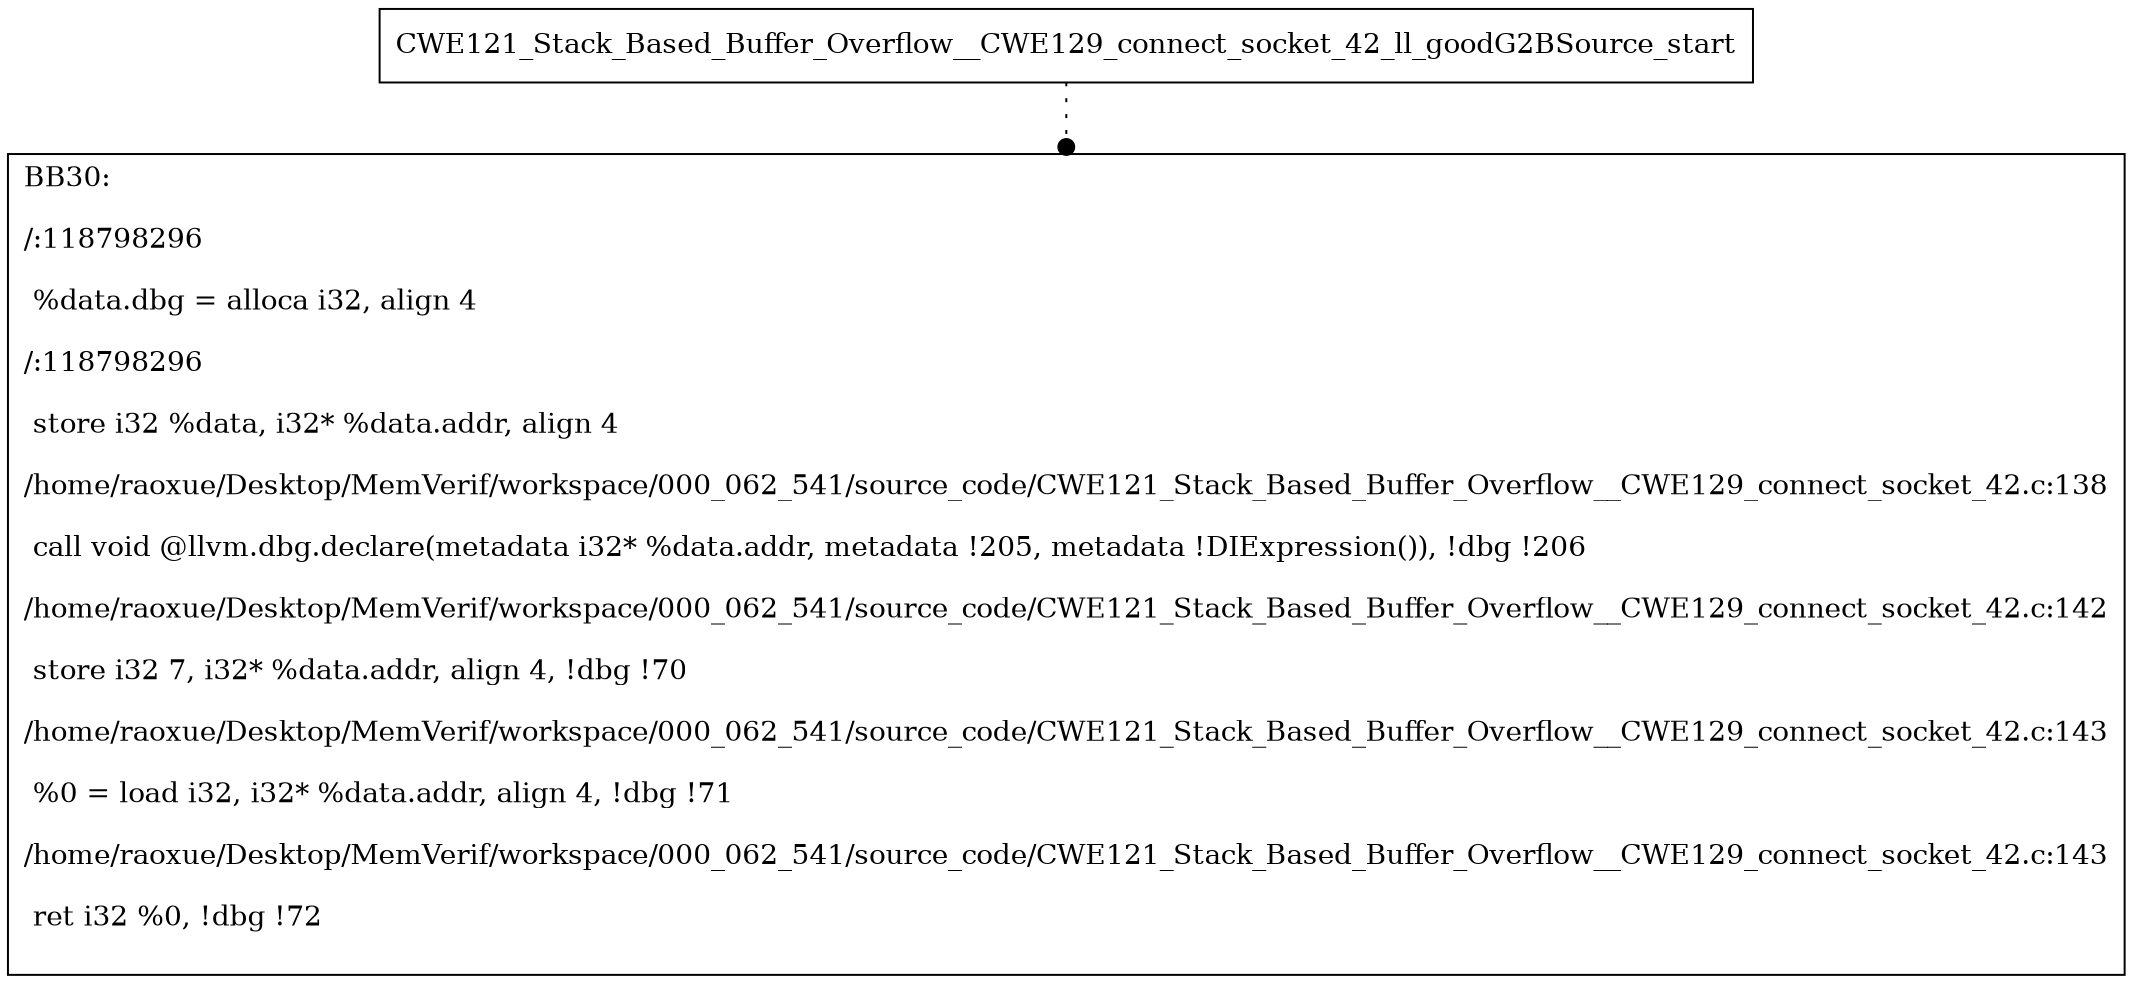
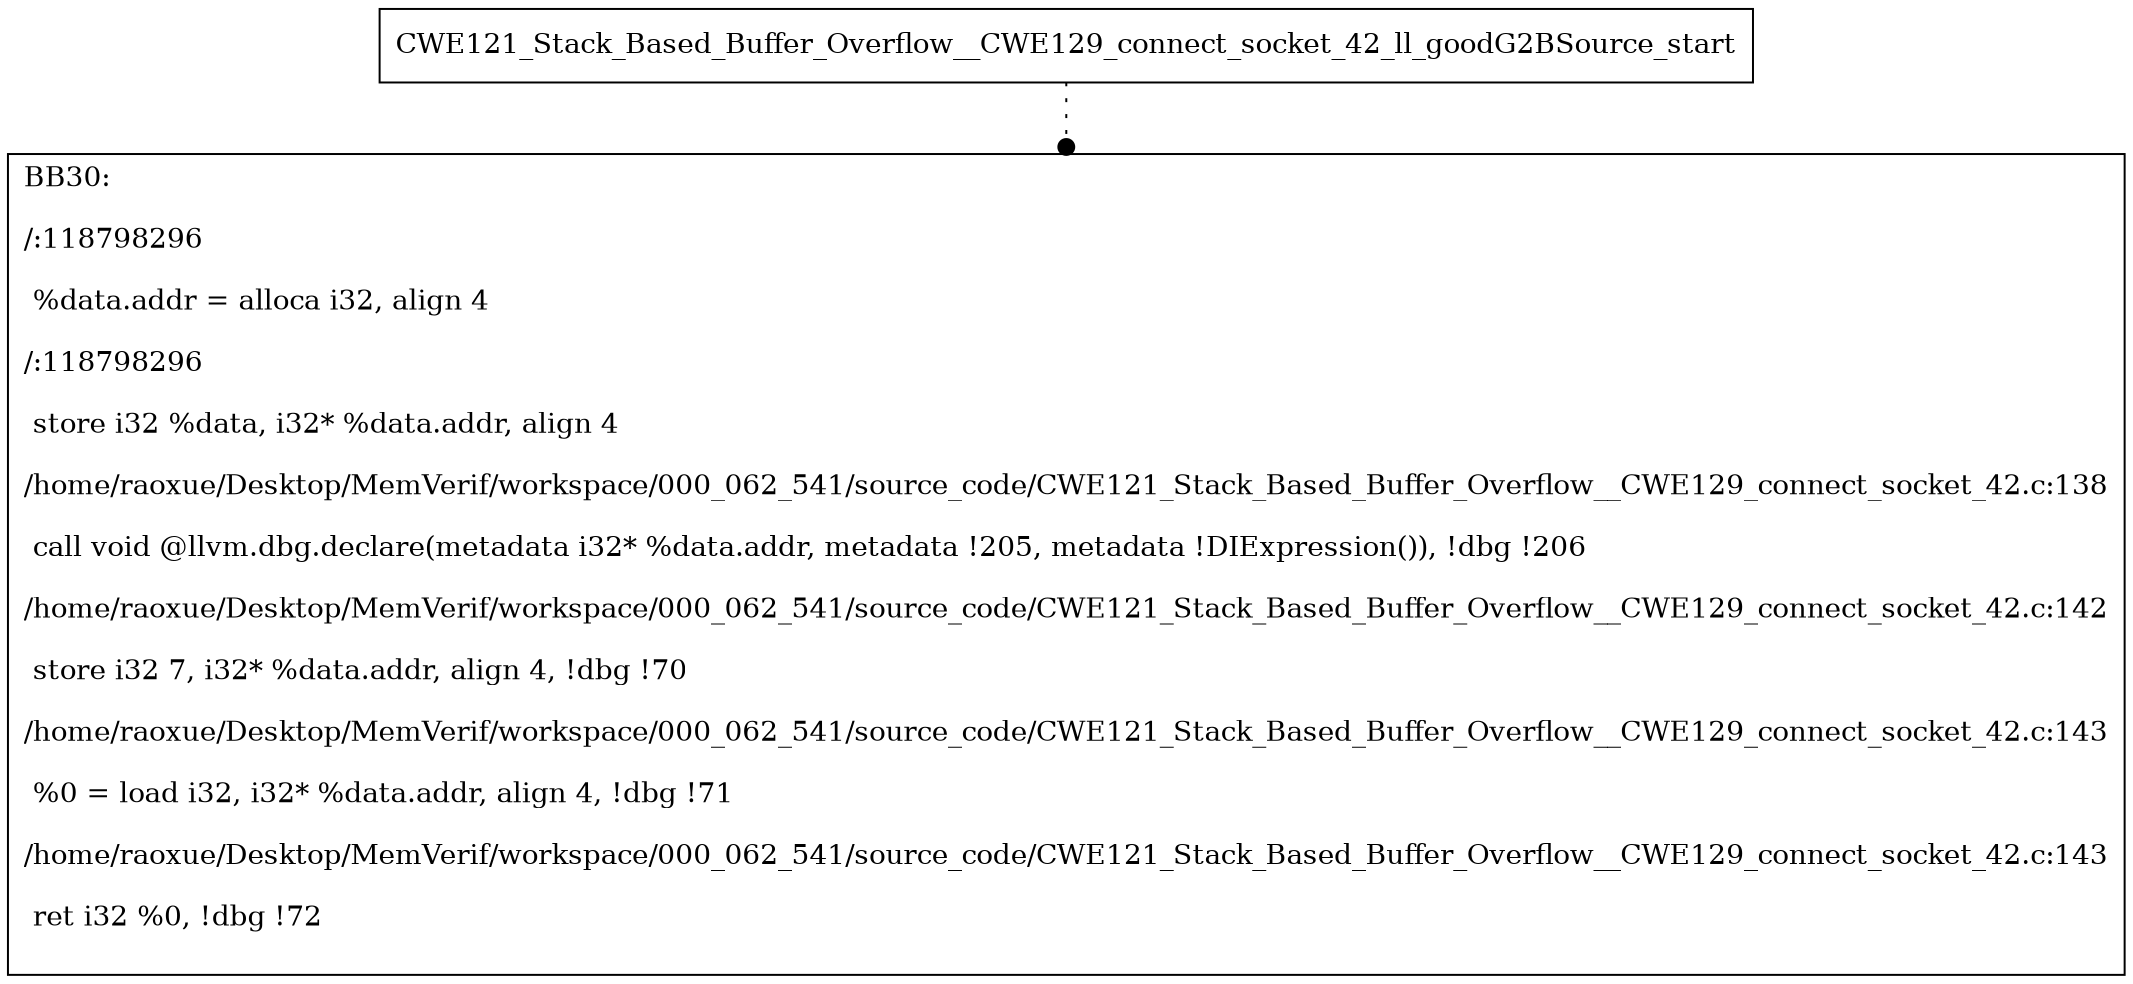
  digraph {
    node [shape=record color=black]
    n1 [label="{CWE121_Stack_Based_Buffer_Overflow__CWE129_connect_socket_42_ll_goodG2BSource_start}"]
-   n2 [label="{BB30:\l\l/:118798296\l\n  %data.dbg = alloca i32, align 4\l\n/:118798296\l\n  store i32 %data, i32* %data.addr, align 4\l\n/home/raoxue/Desktop/MemVerif/workspace/000_062_541/source_code/CWE121_Stack_Based_Buffer_Overflow__CWE129_connect_socket_42.c:138\l\n  call void @llvm.dbg.declare(metadata i32* %data.addr, metadata !205, metadata !DIExpression()), !dbg !206\l\n/home/raoxue/Desktop/MemVerif/workspace/000_062_541/source_code/CWE121_Stack_Based_Buffer_Overflow__CWE129_connect_socket_42.c:142\l\n  store i32 7, i32* %data.addr, align 4, !dbg !70\l\n/home/raoxue/Desktop/MemVerif/workspace/000_062_541/source_code/CWE121_Stack_Based_Buffer_Overflow__CWE129_connect_socket_42.c:143\l\n  %0 = load i32, i32* %data.addr, align 4, !dbg !71\l\n/home/raoxue/Desktop/MemVerif/workspace/000_062_541/source_code/CWE121_Stack_Based_Buffer_Overflow__CWE129_connect_socket_42.c:143\l\n  ret i32 %0, !dbg !72\l\n}"]
+   n2 [label="{BB30:\l\l/:118798296\l\n  %data.addr = alloca i32, align 4\l\n/:118798296\l\n  store i32 %data, i32* %data.addr, align 4\l\n/home/raoxue/Desktop/MemVerif/workspace/000_062_541/source_code/CWE121_Stack_Based_Buffer_Overflow__CWE129_connect_socket_42.c:138\l\n  call void @llvm.dbg.declare(metadata i32* %data.addr, metadata !205, metadata !DIExpression()), !dbg !206\l\n/home/raoxue/Desktop/MemVerif/workspace/000_062_541/source_code/CWE121_Stack_Based_Buffer_Overflow__CWE129_connect_socket_42.c:142\l\n  store i32 7, i32* %data.addr, align 4, !dbg !70\l\n/home/raoxue/Desktop/MemVerif/workspace/000_062_541/source_code/CWE121_Stack_Based_Buffer_Overflow__CWE129_connect_socket_42.c:143\l\n  %0 = load i32, i32* %data.addr, align 4, !dbg !71\l\n/home/raoxue/Desktop/MemVerif/workspace/000_062_541/source_code/CWE121_Stack_Based_Buffer_Overflow__CWE129_connect_socket_42.c:143\l\n  ret i32 %0, !dbg !72\l\n}"]
    n1 -> n2 [color=black style=dotted arrowhead=dot]
  }
